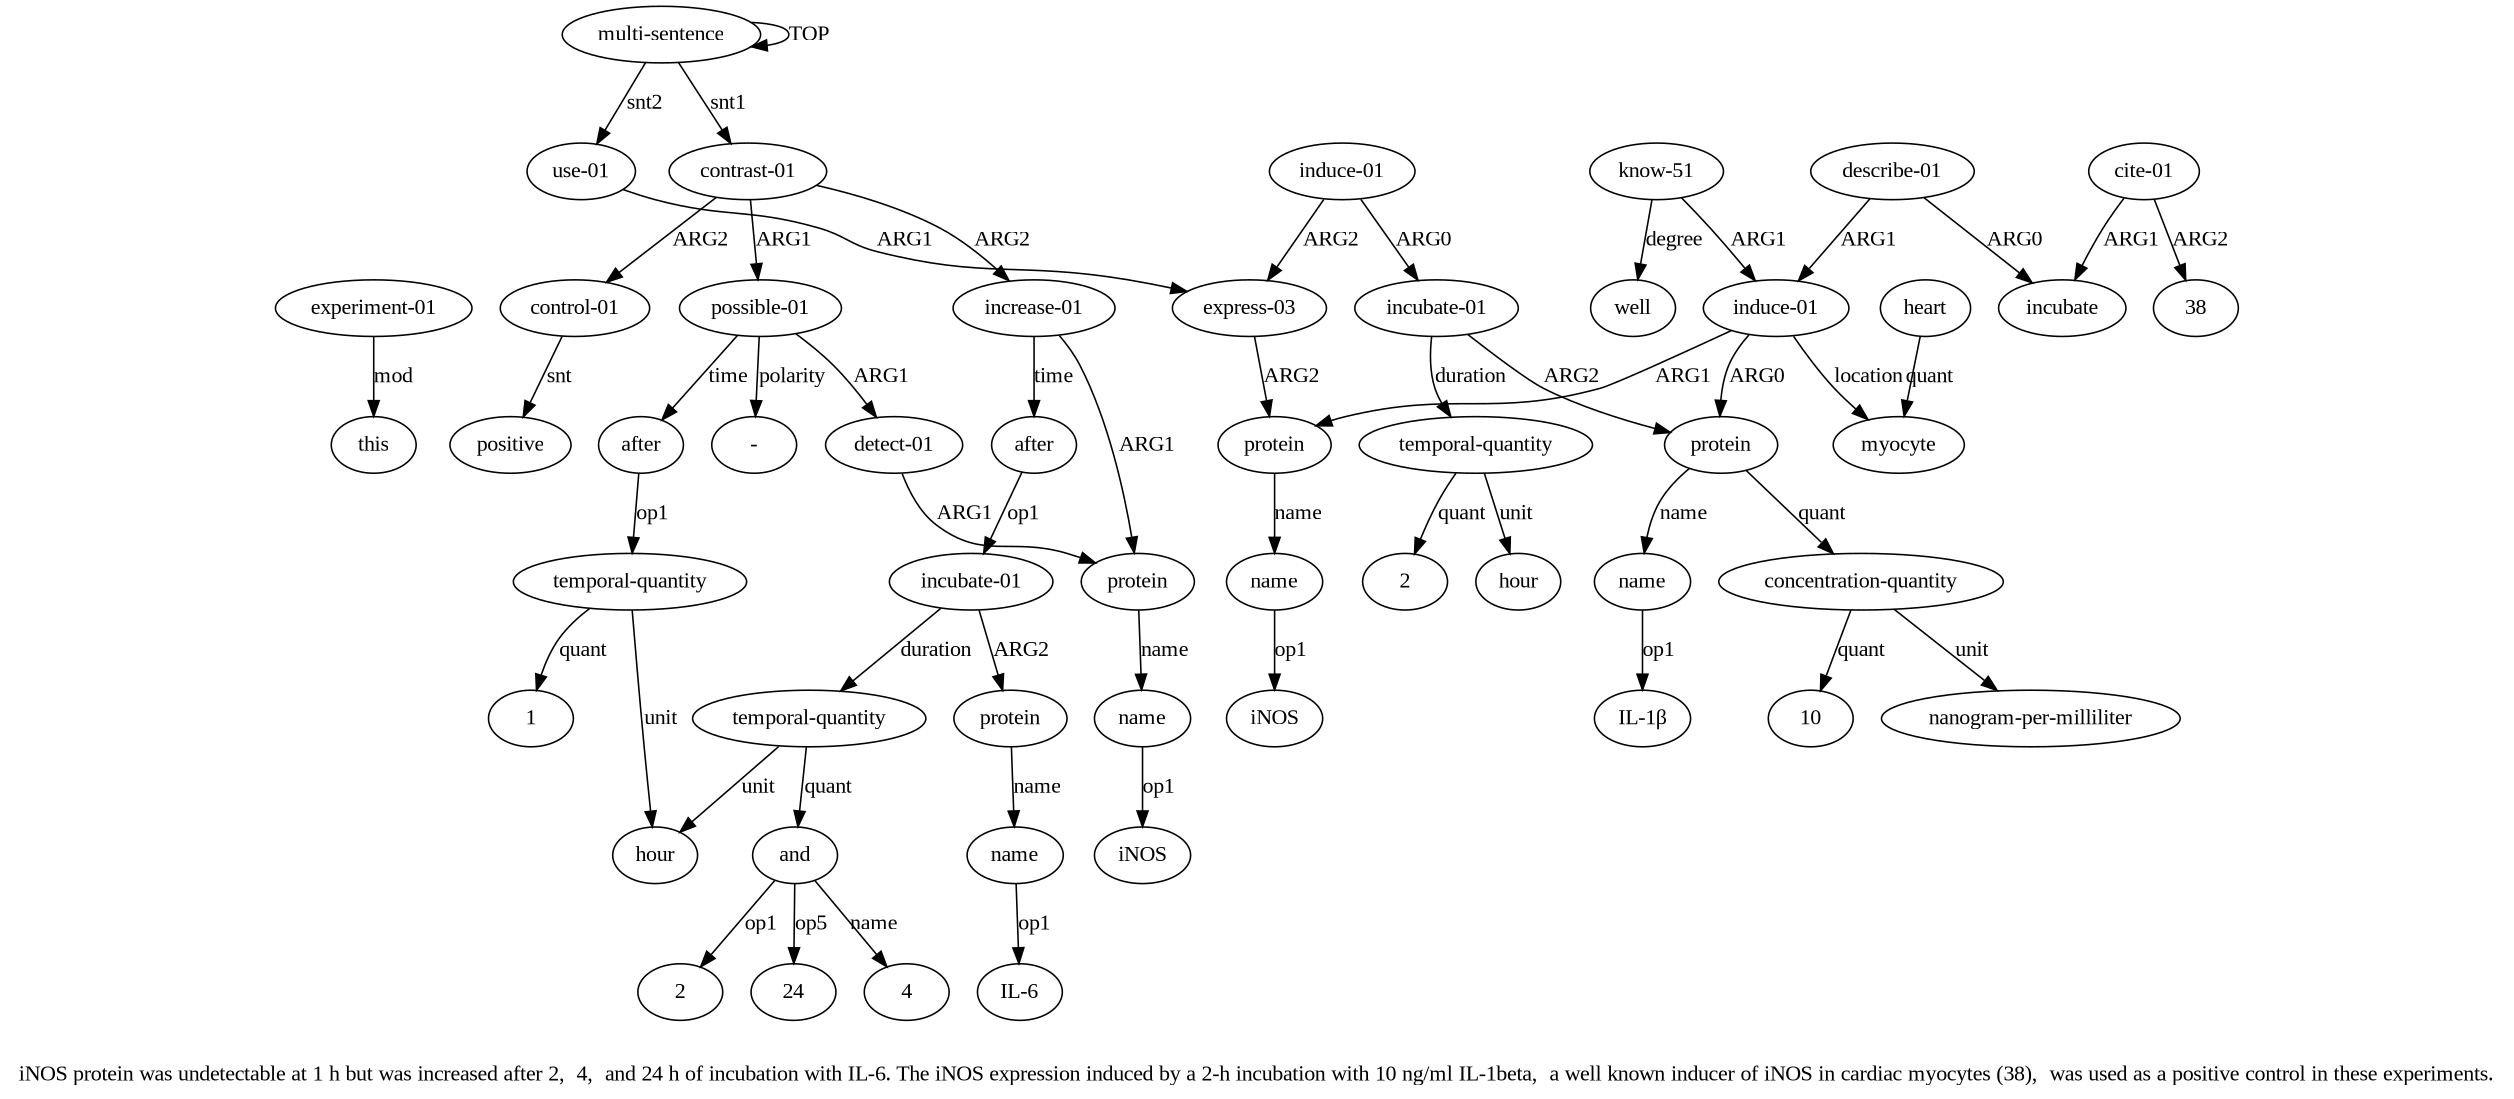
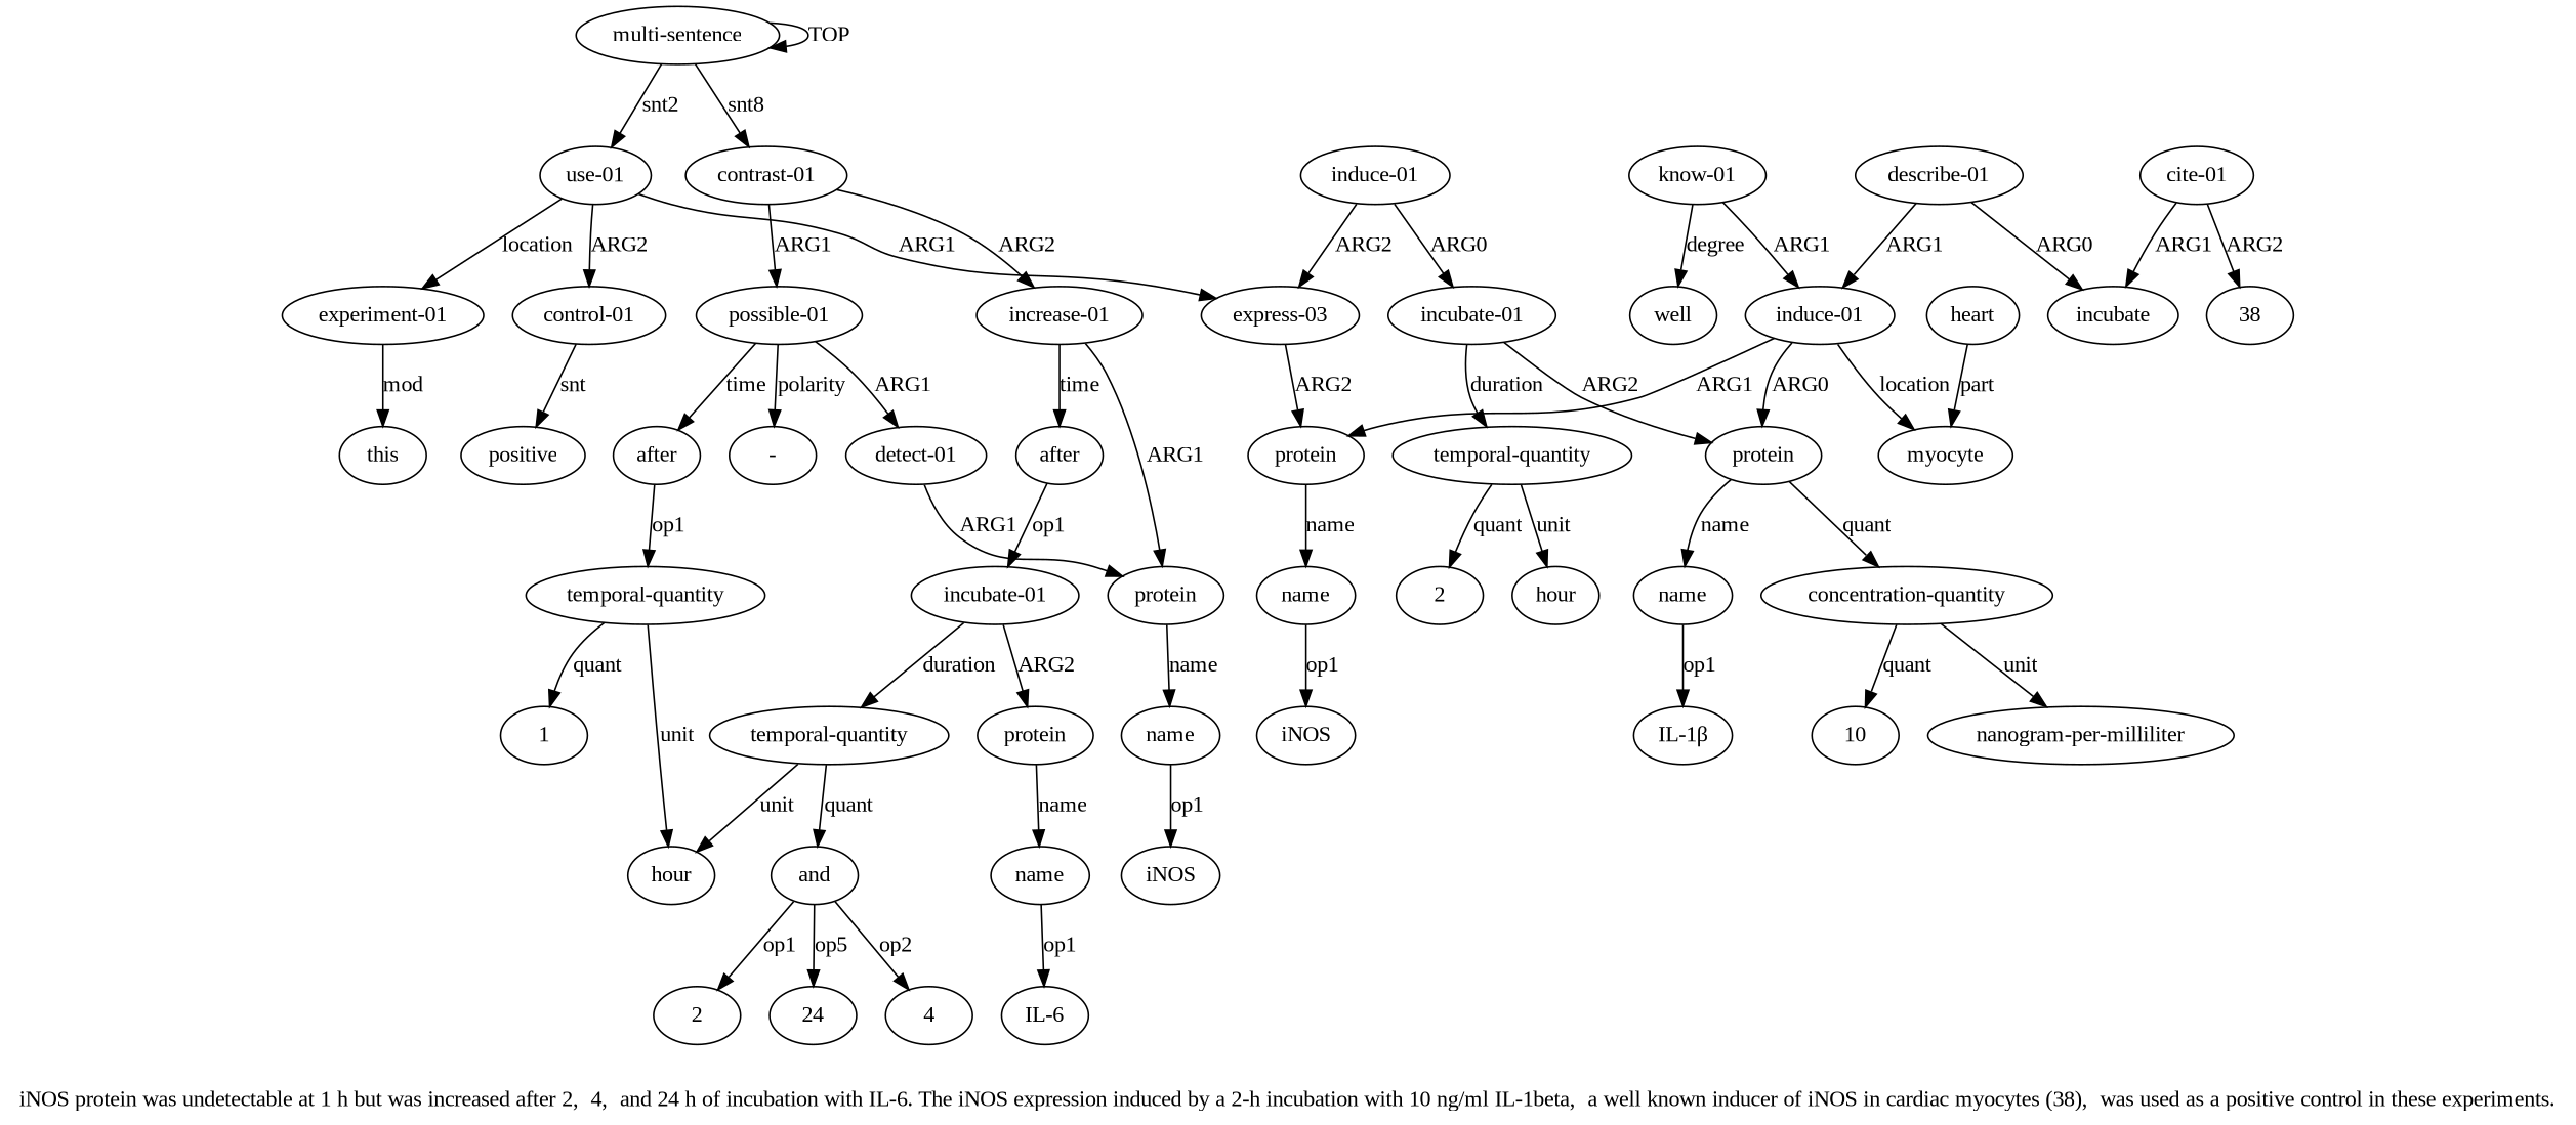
  digraph {
    fontname="Liberation Serif"
    label="iNOS protein was undetectable at 1 h but was increased after 2,  4,  and 24 h of incubation with IL-6. The iNOS expression induced by a 2-h incubation with 10 ng/ml IL-1beta,  a well known inducer of iNOS in cardiac myocytes (38),  was used as a positive control in these experiments."
    node [color=black fontname="Liberation Serif" gold_ind=-1 gold_label=protein test_ind=-1 test_label=protein]
    edge [color=black fontname="Liberation Serif" gold_label=ARG1 test_label=ARG1]
    n1 [gold_ind=20 gold_label="induce-01" label="induce-01" test_ind=20 test_label="induce-01"]
    n2 [gold_ind=21 gold_label="incubate-01" label="incubate-01" test_ind=21 test_label="incubate-01"]
    n3 [gold_ind=17 gold_label="express-03" label="express-03" test_ind=17 test_label="express-03"]
    n4 [gold_ind=22 label=protein test_ind=22]
    n5 [gold_ind=34 gold_label="temporal-quantity" label="temporal-quantity" test_ind=34 test_label="temporal-quantity"]
    n6 [gold_ind=18 label=protein test_ind=18]
    n7 [gold_ind=23 gold_label=name label=name test_ind=23 test_label=name]
    n8 [gold_ind=24 gold_label="concentration-quantity" label="concentration-quantity" test_ind=24 test_label="concentration-quantity"]
    n9 [gold_ind=35 gold_label=hour label=hour test_ind=35 test_label=hour]
    n10 [gold_label=2 label=2 test_label=2]
    n11 [gold_ind=19 gold_label=name label=name test_ind=19 test_label=name]
    n12 [gold_label="IL-1β" label="IL-1β" test_label="IL-1β"]
    n13 [gold_ind=25 gold_label="nanogram-per-milliliter" label="nanogram-per-milliliter" test_ind=25 test_label="nanogram-per-milliliter"]
    n14 [gold_label=10 label=10 test_label=10]
    n15 [gold_ind=26 gold_label="induce-01" label="induce-01" test_ind=26 test_label="induce-01"]
    n16 [gold_ind=27 gold_label=myocyte label=myocyte test_ind=27 test_label=myocyte]
    n17 [gold_label=iNOS label=iNOS test_label=iNOS]
    n18 [gold_ind=28 gold_label=heart label=heart test_ind=28 test_label=heart]
-   n19 [gold_ind=29 gold_label="know-01" label="know-51" test_ind=29 test_label="know-01"]
+   n19 [gold_ind=29 gold_label="know-01" label="know-01" test_ind=29 test_label="know-01"]
    n20 [gold_ind=30 gold_label=well label=well test_ind=30 test_label=well]
    n21 [gold_label=4 label=4 test_label=4]
    n22 [gold_label=2 label=2 test_label=2]
    n23 [gold_ind=31 gold_label="describe-01" label="describe-01" test_ind=31 test_label="describe-01"]
    n24 [gold_ind=32 gold_label=publication label=incubate test_ind=32 test_label=publication]
    n25 [gold_ind=37 gold_label=positive label=positive test_ind=37 test_label=positive]
    n26 [gold_ind=36 gold_label="control-01" label="control-01" test_ind=36 test_label="control-01"]
    n27 [gold_ind=33 gold_label="cite-01" label="cite-01" test_ind=33 test_label="cite-01"]
    n28 [gold_label=38 label=38 test_label=38]
    n29 [gold_label=1 label=1 test_label=1]
    n30 [gold_label="IL-6" label="IL-6" test_label="IL-6"]
    n31 [gold_ind=15 gold_label=and label=and test_ind=15 test_label=and]
    n32 [gold_label=24 label=24 test_label=24]
    n33 [gold_ind=14 gold_label="temporal-quantity" label="temporal-quantity" test_ind=14 test_label="temporal-quantity"]
    n34 [gold_ind=8 gold_label=hour label=hour test_ind=8 test_label=hour]
    n35 [gold_ind=16 gold_label="use-01" label="use-01" test_ind=16 test_label="use-01"]
    n36 [gold_ind=38 gold_label="experiment-01" label="experiment-01" test_ind=38 test_label="experiment-01"]
    n37 [gold_ind=39 gold_label=this label=this test_ind=39 test_label=this]
    n38 [gold_ind=11 gold_label="incubate-01" label="incubate-01" test_ind=11 test_label="incubate-01"]
    n39 [gold_ind=12 label=protein test_ind=12]
    n40 [gold_ind=13 gold_label=name label=name test_ind=13 test_label=name]
    n41 [gold_ind=10 gold_label=after label=after test_ind=10 test_label=after]
    n42 [gold_ind=1 gold_label="contrast-01" label="contrast-01" test_ind=1 test_label="contrast-01"]
    n43 [gold_ind=2 gold_label="possible-01" label="possible-01" test_ind=2 test_label="possible-01"]
    n44 [gold_ind=9 gold_label="increase-01" label="increase-01" test_ind=9 test_label="increase-01"]
    n45 [gold_ind=3 gold_label="detect-01" label="detect-01" test_ind=3 test_label="detect-01"]
    n46 [gold_ind=6 gold_label=after label=after test_ind=6 test_label=after]
    n47 [gold_label="-" label="-" test_label="-"]
    n48 [gold_ind=4 label=protein test_ind=4]
    n49 [gold_ind=7 gold_label="temporal-quantity" label="temporal-quantity" test_ind=7 test_label="temporal-quantity"]
    n50 [gold_ind=5 gold_label=name label=name test_ind=5 test_label=name]
    n51 [gold_ind=0 gold_label="multi-sentence" label="multi-sentence" test_ind=0 test_label="multi-sentence"]
    n52 [gold_label=iNOS label=iNOS test_label=iNOS]
    n1 -> n2 [gold_label=ARG0 label=ARG0 test_label=ARG0]
    n1 -> n3 [gold_label=ARG2 label=ARG2 test_label=ARG2]
    n2 -> n4 [gold_label=ARG2 label=ARG2 test_label=ARG2]
    n2 -> n5 [gold_label=duration label=duration test_label=duration]
    n3 -> n6 [gold_label=ARG2 label=ARG2 test_label=ARG2]
    n4 -> n7 [gold_label=name label=name test_label=name]
    n4 -> n8 [gold_label=quant label=quant test_label=quant]
    n5 -> n9 [gold_label=unit label=unit test_label=unit]
    n5 -> n10 [gold_label=quant label=quant test_label=quant]
    n6 -> n11 [gold_label=name label=name test_label=name]
    n7 -> n12 [gold_label=op1 label=op1 test_label=op1]
    n8 -> n13 [gold_label=unit label=unit test_label=unit]
    n8 -> n14 [gold_label=quant label=quant test_label=quant]
    n11 -> n17 [gold_label=op1 label=op1 test_label=op1]
    n15 -> n4 [gold_label=ARG0 label=ARG0 test_label=ARG0]
    n15 -> n6 [label=ARG1]
    n15 -> n16 [gold_label=location label=location test_label=location]
-   n18 -> n16 [gold_label=part label=quant test_label=part]
+   n18 -> n16 [gold_label=part label=part test_label=part]
    n19 -> n15 [label=ARG1]
    n19 -> n20 [gold_label=degree label=degree test_label=degree]
    n23 -> n15 [label=ARG1]
    n23 -> n24 [gold_label=ARG0 label=ARG0 test_label=ARG0]
    n26 -> n25 [gold_label=mod label=snt test_label=mod]
    n27 -> n24 [label=ARG1]
    n27 -> n28 [gold_label=ARG2 label=ARG2 test_label=ARG2]
-   n31 -> n21 [gold_label=op2 label=name test_label=op2]
+   n31 -> n21 [gold_label=op2 label=op2 test_label=op2]
    n31 -> n22 [gold_label=op1 label=op1 test_label=op1]
    n31 -> n32 [gold_label=op3 label=op5 test_label=op3]
    n33 -> n31 [gold_label=quant label=quant test_label=quant]
    n33 -> n34 [gold_label=unit label=unit test_label=unit]
    n35 -> n3 [label=ARG1]
-   n42 -> n26 [gold_label=ARG2 label=ARG2 test_label=ARG2]
+   n35 -> n26 [gold_label=ARG2 label=ARG2 test_label=ARG2]
+   n35 -> n36 [gold_label=location label=location test_label=location]
    n36 -> n37 [gold_label=mod label=mod test_label=mod]
    n38 -> n33 [gold_label=duration label=duration test_label=duration]
    n38 -> n39 [gold_label=ARG2 label=ARG2 test_label=ARG2]
    n39 -> n40 [gold_label=name label=name test_label=name]
    n40 -> n30 [gold_label=op1 label=op1 test_label=op1]
    n41 -> n38 [gold_label=op1 label=op1 test_label=op1]
    n42 -> n43 [label=ARG1]
    n42 -> n44 [gold_label=ARG2 label=ARG2 test_label=ARG2]
    n43 -> n45 [label=ARG1]
    n43 -> n46 [gold_label=time label=time test_label=time]
    n43 -> n47 [gold_label=polarity label=polarity test_label=polarity]
    n44 -> n41 [gold_label=time label=time test_label=time]
    n44 -> n48 [label=ARG1]
    n45 -> n48 [label=ARG1]
    n46 -> n49 [gold_label=op1 label=op1 test_label=op1]
    n48 -> n50 [gold_label=name label=name test_label=name]
    n49 -> n29 [gold_label=quant label=quant test_label=quant]
    n49 -> n34 [gold_label=unit label=unit test_label=unit]
    n50 -> n52 [gold_label=op1 label=op1 test_label=op1]
    n51 -> n35 [gold_label=snt2 label=snt2 test_label=snt2]
-   n51 -> n42 [gold_label=snt1 label=snt1 test_label=snt1]
+   n51 -> n42 [gold_label=snt1 label=snt8 test_label=snt1]
    n51 -> n51 [gold_label=TOP label=TOP test_label=TOP]
  }
